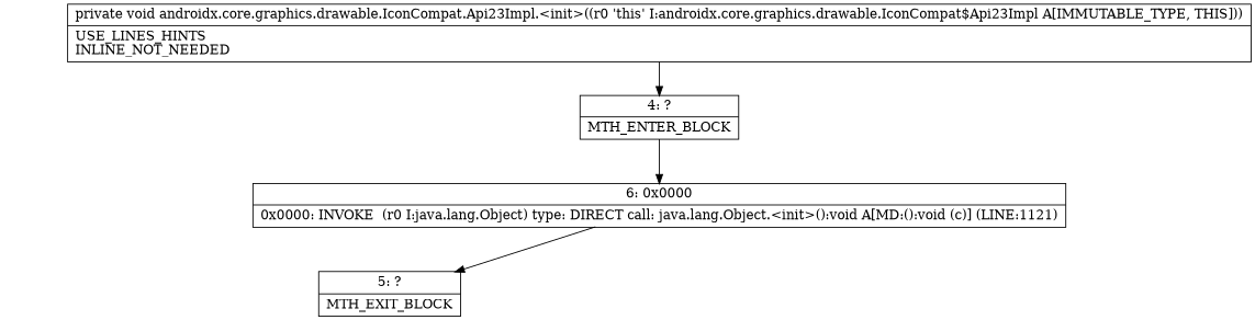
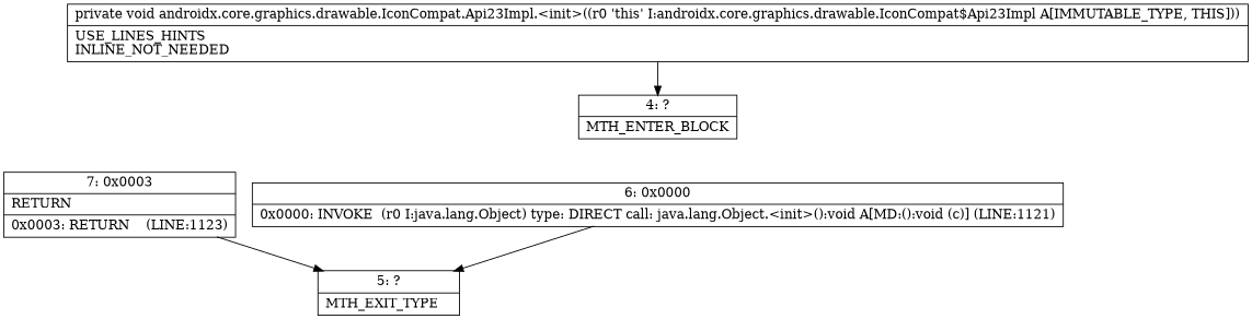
  digraph {
    node [shape=record]
    n1 [label="{4\:\ ?|MTH_ENTER_BLOCK\l}"]
    n2 [label="{6\:\ 0x0000|0x0000: INVOKE  (r0 I:java.lang.Object) type: DIRECT call: java.lang.Object.\<init\>():void A[MD:():void (c)] (LINE:1121)\l}"]
-   n3 [label="{5\:\ ?|MTH_EXIT_BLOCK\l}"]
+   n3 [label="{5\:\ ?|MTH_EXIT_TYPE\l}"]
+   n4 [label="{7\:\ 0x0003|RETURN\l|0x0003: RETURN    (LINE:1123)\l}"]
    n5 [label="{private void androidx.core.graphics.drawable.IconCompat.Api23Impl.\<init\>((r0 'this' I:androidx.core.graphics.drawable.IconCompat$Api23Impl A[IMMUTABLE_TYPE, THIS]))  | USE_LINES_HINTS\lINLINE_NOT_NEEDED\l}"]
-   n1 -> n2
    n2 -> n3
+   n4 -> n3
    n5 -> n1
  }
